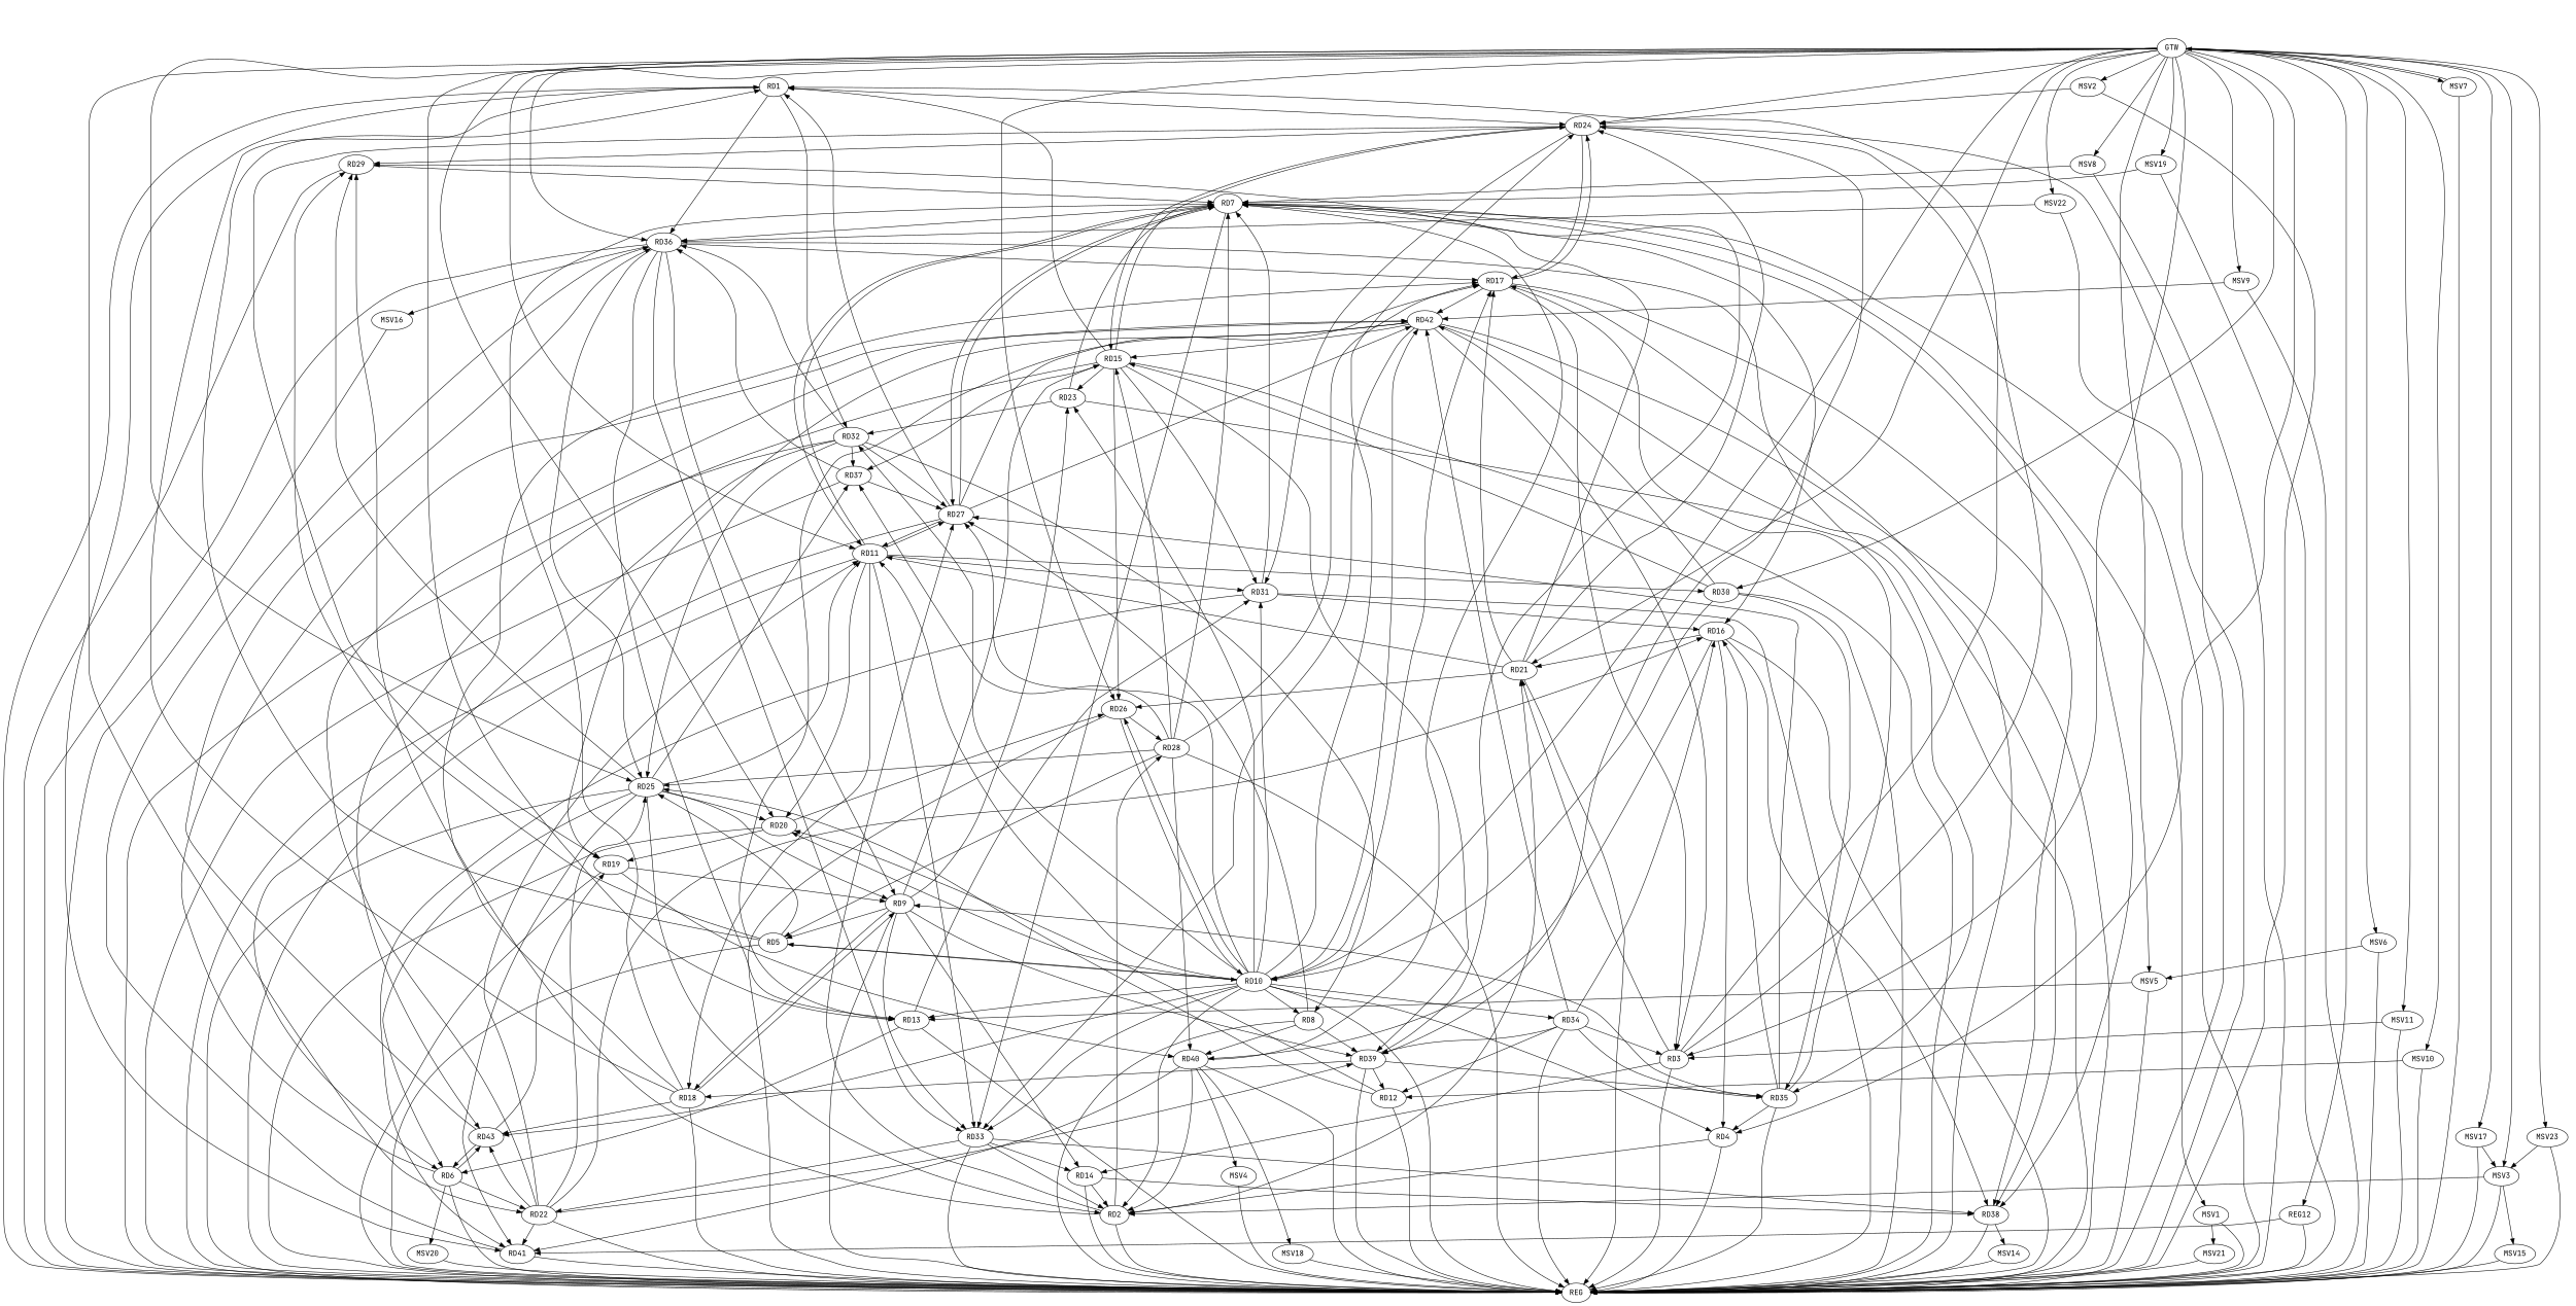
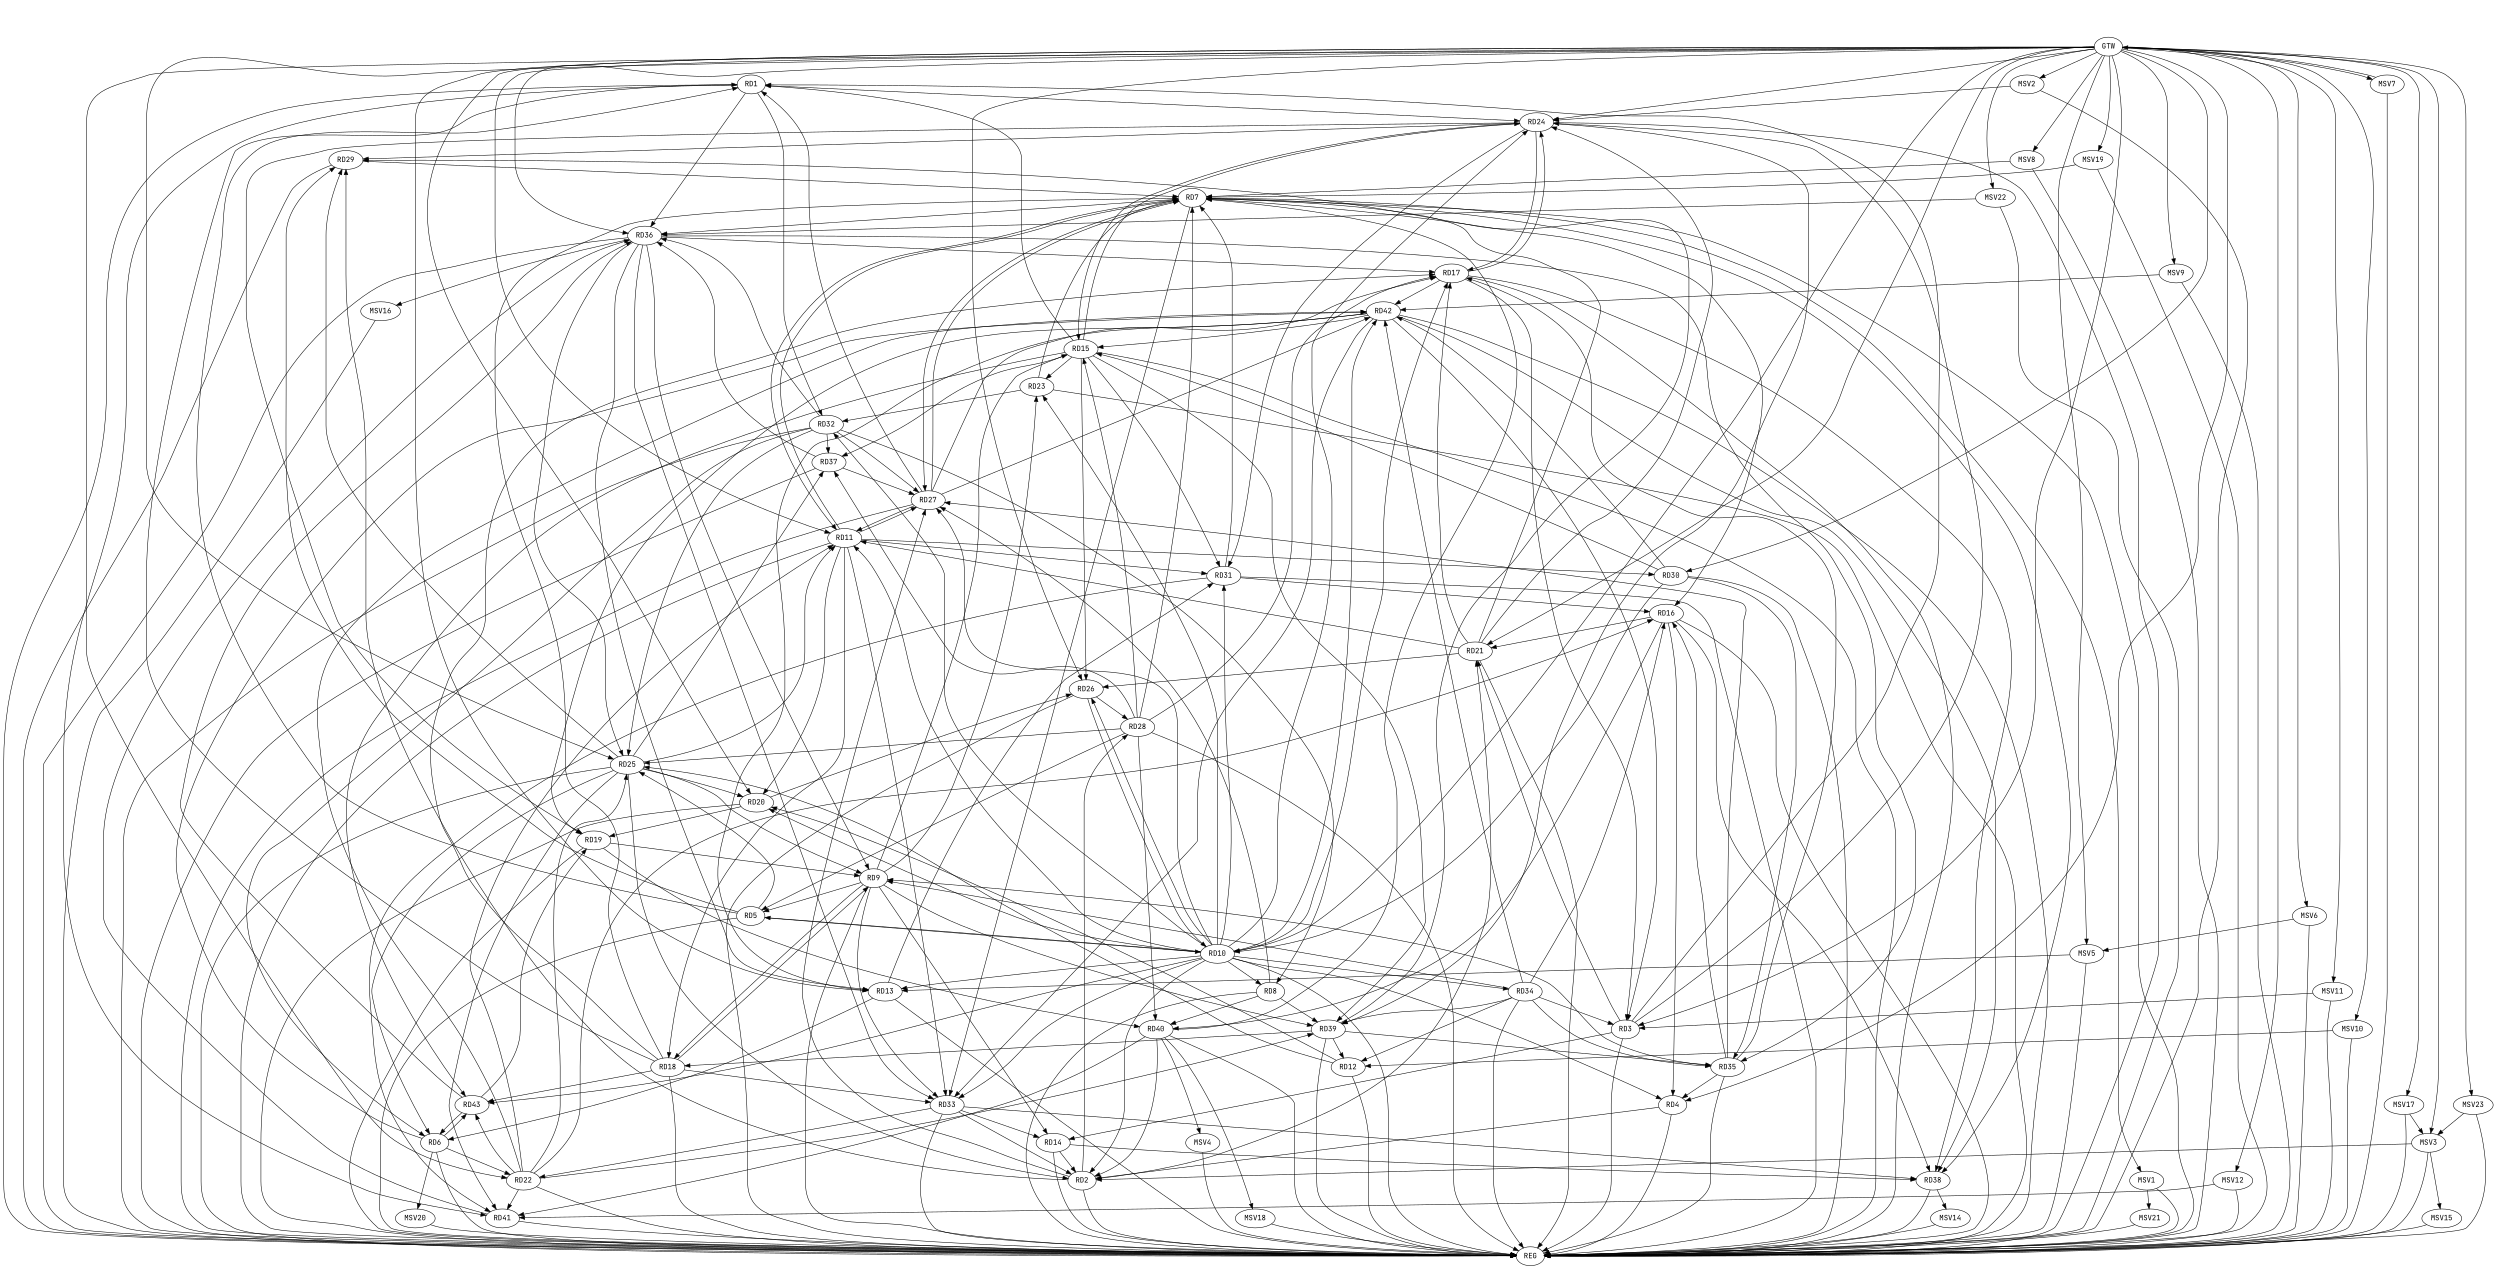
  strict digraph {
    fontname="JetBrains Mono"
    node [fontname="JetBrains Mono"]
    edge [fontname="JetBrains Mono"]
    n1 [label=RD1]
    n2 [label=RD24]
    n3 [label=RD32]
    n4 [label=RD36]
    n5 [label=RD41]
    n6 [label=REG]
    n7 [label=RD29]
    n8 [label=RD39]
    n9 [label=RD15]
    n10 [label=RD17]
    n11 [label=RD31]
    n12 [label=RD19]
    n13 [label=RD27]
    n14 [label=RD25]
    n15 [label=RD6]
    n16 [label=RD8]
    n17 [label=RD37]
    n18 [label=RD33]
    n19 [label=RD9]
    n20 [label=RD13]
    n21 [label=RD35]
    n22 [label=MSV16]
    n23 [label=RD2]
    n24 [label=RD21]
    n25 [label=RD28]
    n26 [label=RD7]
    n27 [label=RD11]
    n28 [label=RD26]
    n29 [label=RD42]
    n30 [label=RD5]
    n31 [label=RD40]
    n32 [label=RD3]
    n33 [label=RD14]
    n34 [label=RD38]
    n35 [label=RD4]
    n36 [label=RD10]
    n37 [label=RD43]
    n38 [label=RD23]
    n39 [label=RD20]
    n40 [label=RD34]
    n41 [label=RD22]
    n42 [label=MSV20]
    n43 [label=RD16]
    n44 [label=MSV1]
    n45 [label=RD18]
    n46 [label=RD30]
    n47 [label=MSV14]
    n48 [label=MSV21]
    n49 [label=RD12]
    n50 [label=MSV4]
    n51 [label=MSV18]
    n52 [label=GTW]
    n53 [label=MSV2]
    n54 [label=MSV3]
    n55 [label=MSV5]
    n56 [label=MSV6]
    n57 [label=MSV7]
    n58 [label=MSV8]
    n59 [label=MSV9]
    n60 [label=MSV10]
    n61 [label=MSV11]
-   n62 [label=REG12]
+   n62 [label=MSV12]
    n63 [label=MSV17]
    n64 [label=MSV19]
    n65 [label=MSV22]
    n66 [label=MSV23]
    n67 [label=MSV15]
    n1 -> n2
    n1 -> n3
    n1 -> n4
    n1 -> n5
    n1 -> n6
    n2 -> n6
    n2 -> n7
    n2 -> n8
    n2 -> n9
    n2 -> n10
    n2 -> n11
    n2 -> n12
    n3 -> n4
    n3 -> n6
    n3 -> n13
    n3 -> n14
    n3 -> n15
    n3 -> n16
    n3 -> n17
    n4 -> n6
    n4 -> n10
    n4 -> n14
    n4 -> n18
    n4 -> n19
    n4 -> n20
    n4 -> n21
    n4 -> n22
    n5 -> n4
    n5 -> n6
    n7 -> n6
    n7 -> n26
    n8 -> n6
    n8 -> n7
    n8 -> n21
    n8 -> n45
    n8 -> n49
    n9 -> n1
    n9 -> n2
    n9 -> n6
    n9 -> n8
    n9 -> n11
    n9 -> n17
    n9 -> n28
    n9 -> n37
    n9 -> n38
    n10 -> n2
    n10 -> n6
    n10 -> n29
    n10 -> n32
    n10 -> n34
    n11 -> n5
    n11 -> n6
    n11 -> n26
    n11 -> n43
    n12 -> n6
    n12 -> n19
    n12 -> n31
    n13 -> n1
    n13 -> n6
    n13 -> n10
    n13 -> n26
    n13 -> n27
    n13 -> n29
    n14 -> n5
    n14 -> n6
    n14 -> n7
    n14 -> n15
    n14 -> n17
    n14 -> n19
    n14 -> n23
    n14 -> n27
    n14 -> n39
    n15 -> n6
    n15 -> n29
    n15 -> n37
    n15 -> n41
    n15 -> n42
    n16 -> n6
    n16 -> n8
    n16 -> n13
    n16 -> n31
    n17 -> n4
    n17 -> n6
    n17 -> n13
    n18 -> n6
    n18 -> n23
    n18 -> n33
    n18 -> n34
    n18 -> n41
    n19 -> n6
    n19 -> n8
    n19 -> n9
    n19 -> n18
    n19 -> n30
    n19 -> n33
    n19 -> n38
    n19 -> n45
    n20 -> n6
    n20 -> n11
    n20 -> n15
    n21 -> n6
    n21 -> n10
    n21 -> n13
    n21 -> n19
    n21 -> n35
    n21 -> n43
    n22 -> n6
    n23 -> n6
    n23 -> n7
    n23 -> n13
    n23 -> n24
    n23 -> n25
    n24 -> n2
    n24 -> n6
    n24 -> n10
    n24 -> n26
    n24 -> n27
    n24 -> n28
    n25 -> n6
    n25 -> n9
    n25 -> n10
    n25 -> n14
    n25 -> n17
    n25 -> n26
    n25 -> n30
    n25 -> n31
    n26 -> n4
    n26 -> n6
    n26 -> n13
    n26 -> n18
    n26 -> n27
    n26 -> n34
    n26 -> n43
    n26 -> n44
    n27 -> n6
    n27 -> n11
    n27 -> n13
    n27 -> n18
    n27 -> n26
    n27 -> n39
    n27 -> n45
    n27 -> n46
    n28 -> n6
    n28 -> n25
    n28 -> n36
    n29 -> n6
    n29 -> n9
    n29 -> n12
    n29 -> n18
    n29 -> n20
    n29 -> n32
    n29 -> n34
    n30 -> n1
    n30 -> n6
    n30 -> n7
    n30 -> n14
    n30 -> n36
    n31 -> n5
    n31 -> n6
    n31 -> n23
    n31 -> n26
    n31 -> n50
    n31 -> n51
    n32 -> n1
    n32 -> n2
    n32 -> n6
    n32 -> n24
    n32 -> n33
    n33 -> n6
    n33 -> n23
    n33 -> n34
    n34 -> n6
    n34 -> n47
    n35 -> n6
    n35 -> n23
    n36 -> n2
    n36 -> n3
    n36 -> n6
    n36 -> n10
    n36 -> n11
    n36 -> n13
    n36 -> n16
    n36 -> n18
    n36 -> n20
    n36 -> n23
    n36 -> n27
    n36 -> n28
    n36 -> n29
    n36 -> n30
    n36 -> n35
    n36 -> n37
    n36 -> n38
    n36 -> n39
    n36 -> n40
    n37 -> n4
    n37 -> n12
    n37 -> n15
    n38 -> n3
    n38 -> n6
    n38 -> n26
    n39 -> n6
    n39 -> n12
    n39 -> n28
    n40 -> n6
    n40 -> n8
+   n40 -> n19
    n40 -> n21
    n40 -> n29
    n40 -> n32
    n40 -> n43
    n40 -> n49
    n41 -> n5
    n41 -> n6
    n41 -> n8
    n41 -> n14
    n41 -> n27
    n41 -> n29
    n41 -> n37
    n41 -> n43
    n42 -> n6
    n43 -> n6
    n43 -> n24
    n43 -> n31
    n43 -> n34
    n43 -> n35
    n44 -> n6
    n44 -> n48
    n45 -> n1
    n45 -> n6
    n45 -> n10
+   n45 -> n18
    n45 -> n19
    n45 -> n26
    n45 -> n37
    n46 -> n6
    n46 -> n9
    n46 -> n21
    n46 -> n29
    n46 -> n36
    n47 -> n6
    n48 -> n6
    n49 -> n6
    n49 -> n14
    n49 -> n39
    n50 -> n6
    n51 -> n6
    n52 -> n2
    n52 -> n4
    n52 -> n14
    n52 -> n20
    n52 -> n24
    n52 -> n27
    n52 -> n28
    n52 -> n32
    n52 -> n35
    n52 -> n36
    n52 -> n39
    n52 -> n41
    n52 -> n46
    n52 -> n53
    n52 -> n54
    n52 -> n55
    n52 -> n56
    n52 -> n57
    n52 -> n58
    n52 -> n59
    n52 -> n60
    n52 -> n61
    n52 -> n62
    n52 -> n63
    n52 -> n64
    n52 -> n65
    n52 -> n66
    n53 -> n2
    n53 -> n6
    n54 -> n6
    n54 -> n23
    n54 -> n67
    n55 -> n6
    n55 -> n20
    n56 -> n6
    n56 -> n55
    n57 -> n6
    n57 -> n52
    n58 -> n6
    n58 -> n26
    n59 -> n6
    n59 -> n29
    n60 -> n6
    n60 -> n49
    n61 -> n6
    n61 -> n32
    n62 -> n5
    n62 -> n6
    n63 -> n6
    n63 -> n54
    n64 -> n6
    n64 -> n26
    n65 -> n4
    n65 -> n6
    n66 -> n6
    n66 -> n54
    n67 -> n6
  }
